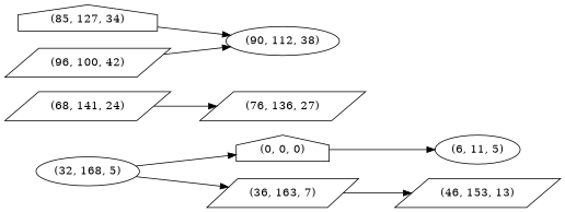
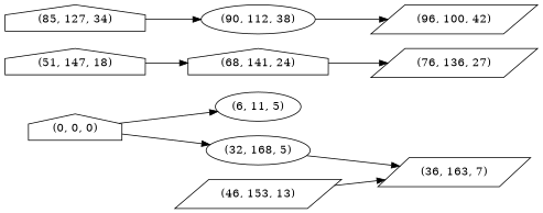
  digraph {
    rankdir=LR
    node [shape=house]
    "(6, 11, 5)" [shape=ellipse]
    "(0, 0, 0)"
    "(32, 168, 5)" [shape=ellipse]
    "(36, 163, 7)" [shape=parallelogram]
    "(46, 153, 13)" [shape=parallelogram]
-   "(68, 141, 24)" [shape=parallelogram]
+   "(51, 147, 18)"
+   "(68, 141, 24)"
    "(76, 136, 27)" [shape=parallelogram]
    "(90, 112, 38)" [shape=ellipse]
    "(85, 127, 34)"
    n11 [label="(96, 100, 42)" shape=parallelogram]
    "(0, 0, 0)" -> "(6, 11, 5)"
-   "(32, 168, 5)" -> "(0, 0, 0)"
+   "(0, 0, 0)" -> "(32, 168, 5)"
    "(32, 168, 5)" -> "(36, 163, 7)"
-   "(36, 163, 7)" -> "(46, 153, 13)"
+   "(46, 153, 13)" -> "(36, 163, 7)"
+   "(51, 147, 18)" -> "(68, 141, 24)"
    "(68, 141, 24)" -> "(76, 136, 27)"
-   n11 -> "(90, 112, 38)"
+   "(90, 112, 38)" -> n11
    "(85, 127, 34)" -> "(90, 112, 38)"
  }
